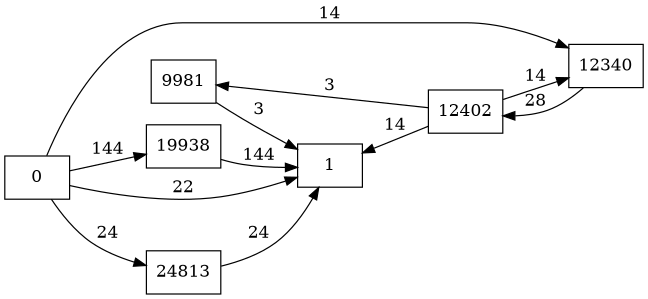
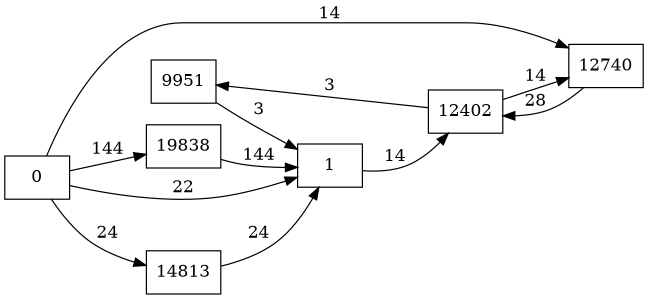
  digraph {
    rankdir=LR
    node [shape=rectangle]
-   9951 [label=9981]
+   9951
    1
-   12340
+   12340 [label=12740]
    12402
-   19838 [label=19938]
-   24813
+   19838
+   24813 [label=14813]
    0
    9951 -> 1 [label=3]
    12340 -> 12402 [label=28]
    12402 -> 9951 [label=3]
-   12402 -> 1 [label=14]
+   1 -> 12402 [label=14]
    12402 -> 12340 [label=14]
    19838 -> 1 [label=144]
    24813 -> 1 [label=24]
    0 -> 1 [label=22]
    0 -> 12340 [label=14]
    0 -> 19838 [label=144]
    0 -> 24813 [label=24]
  }
